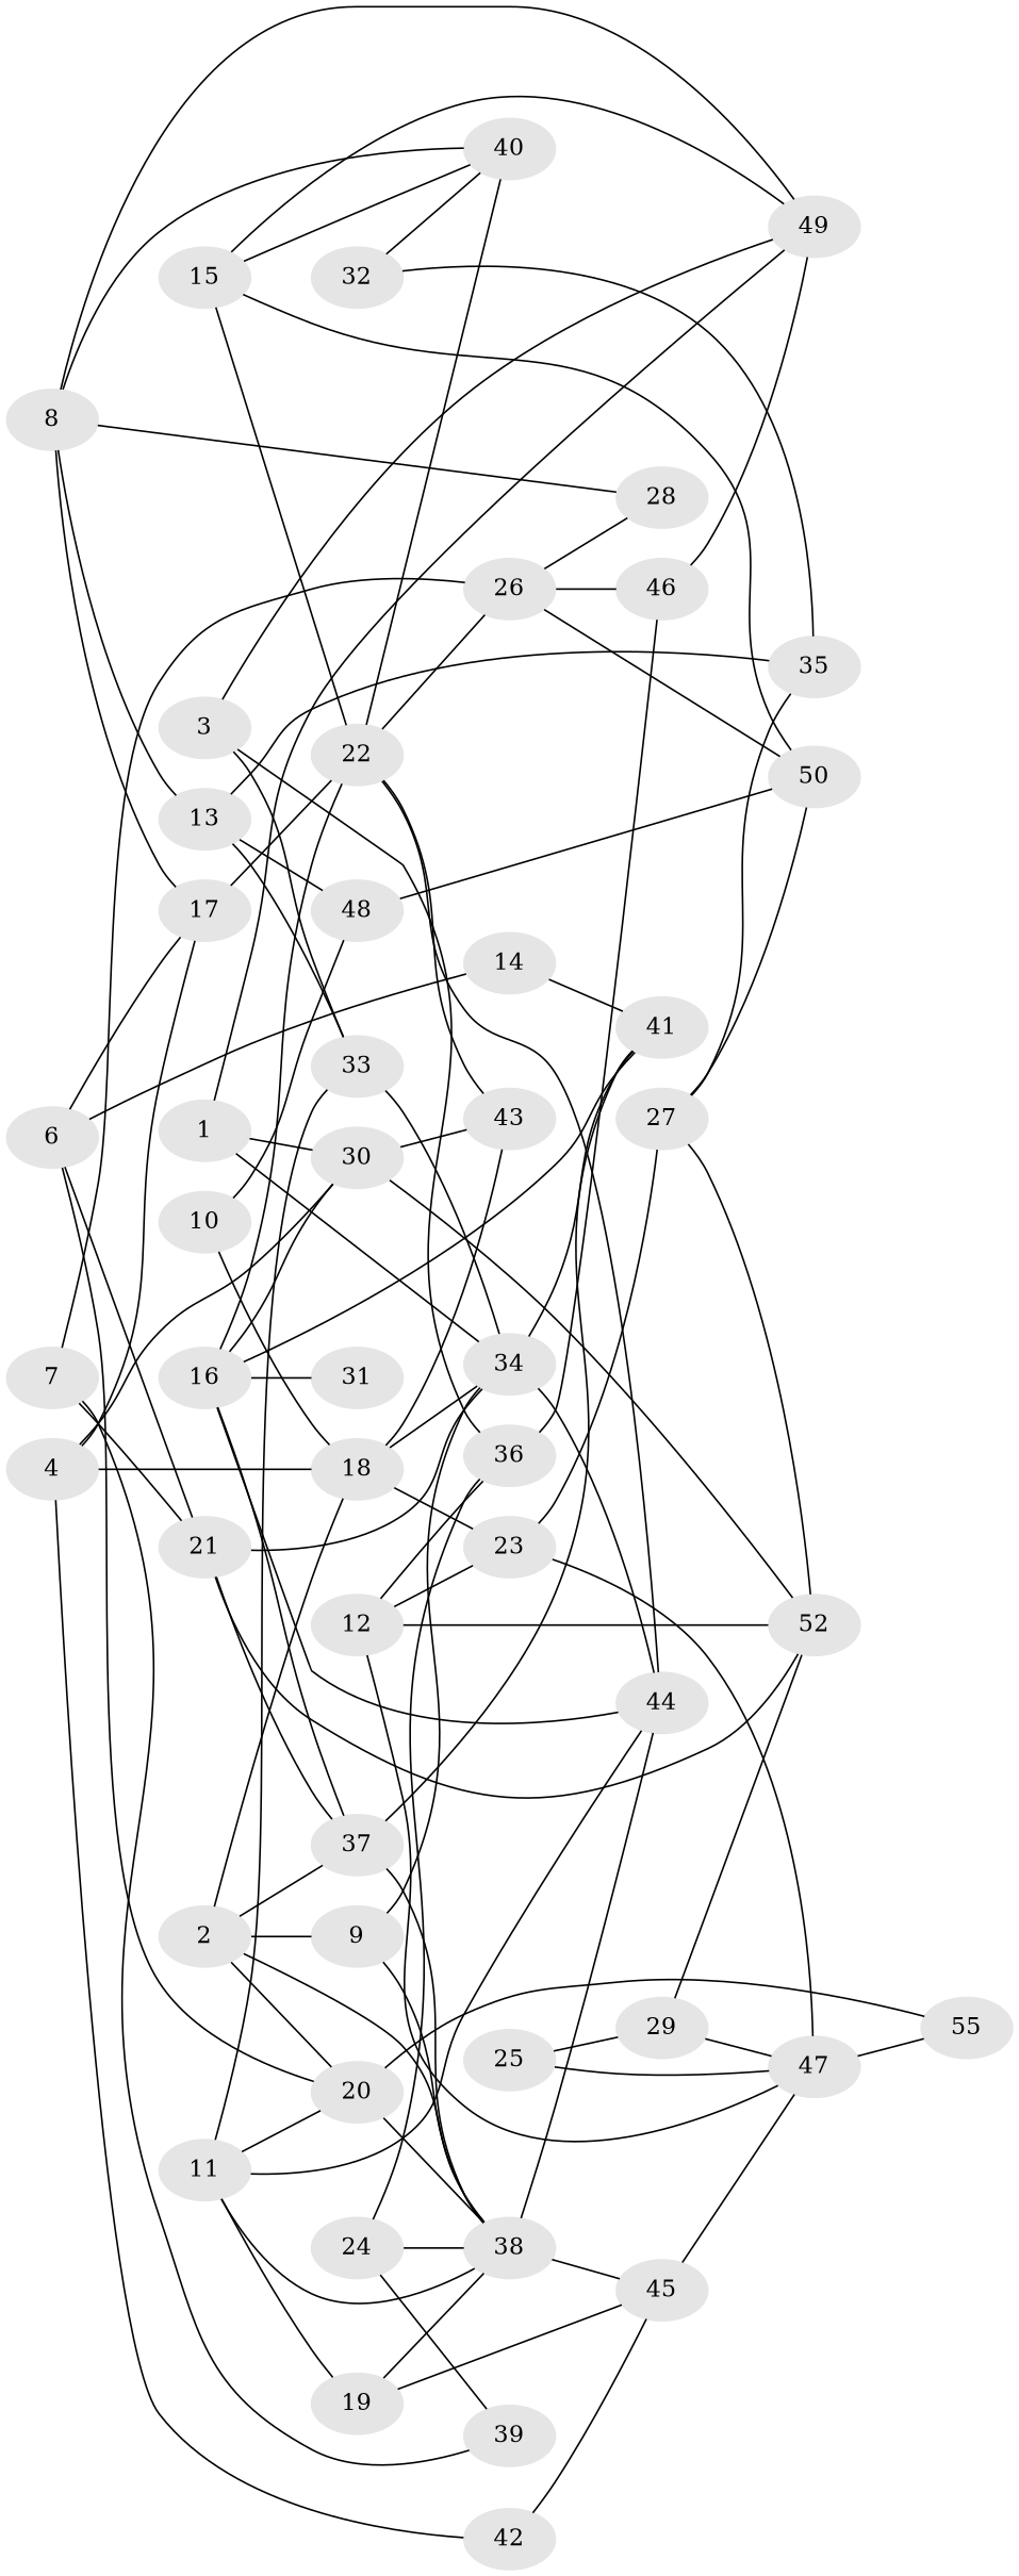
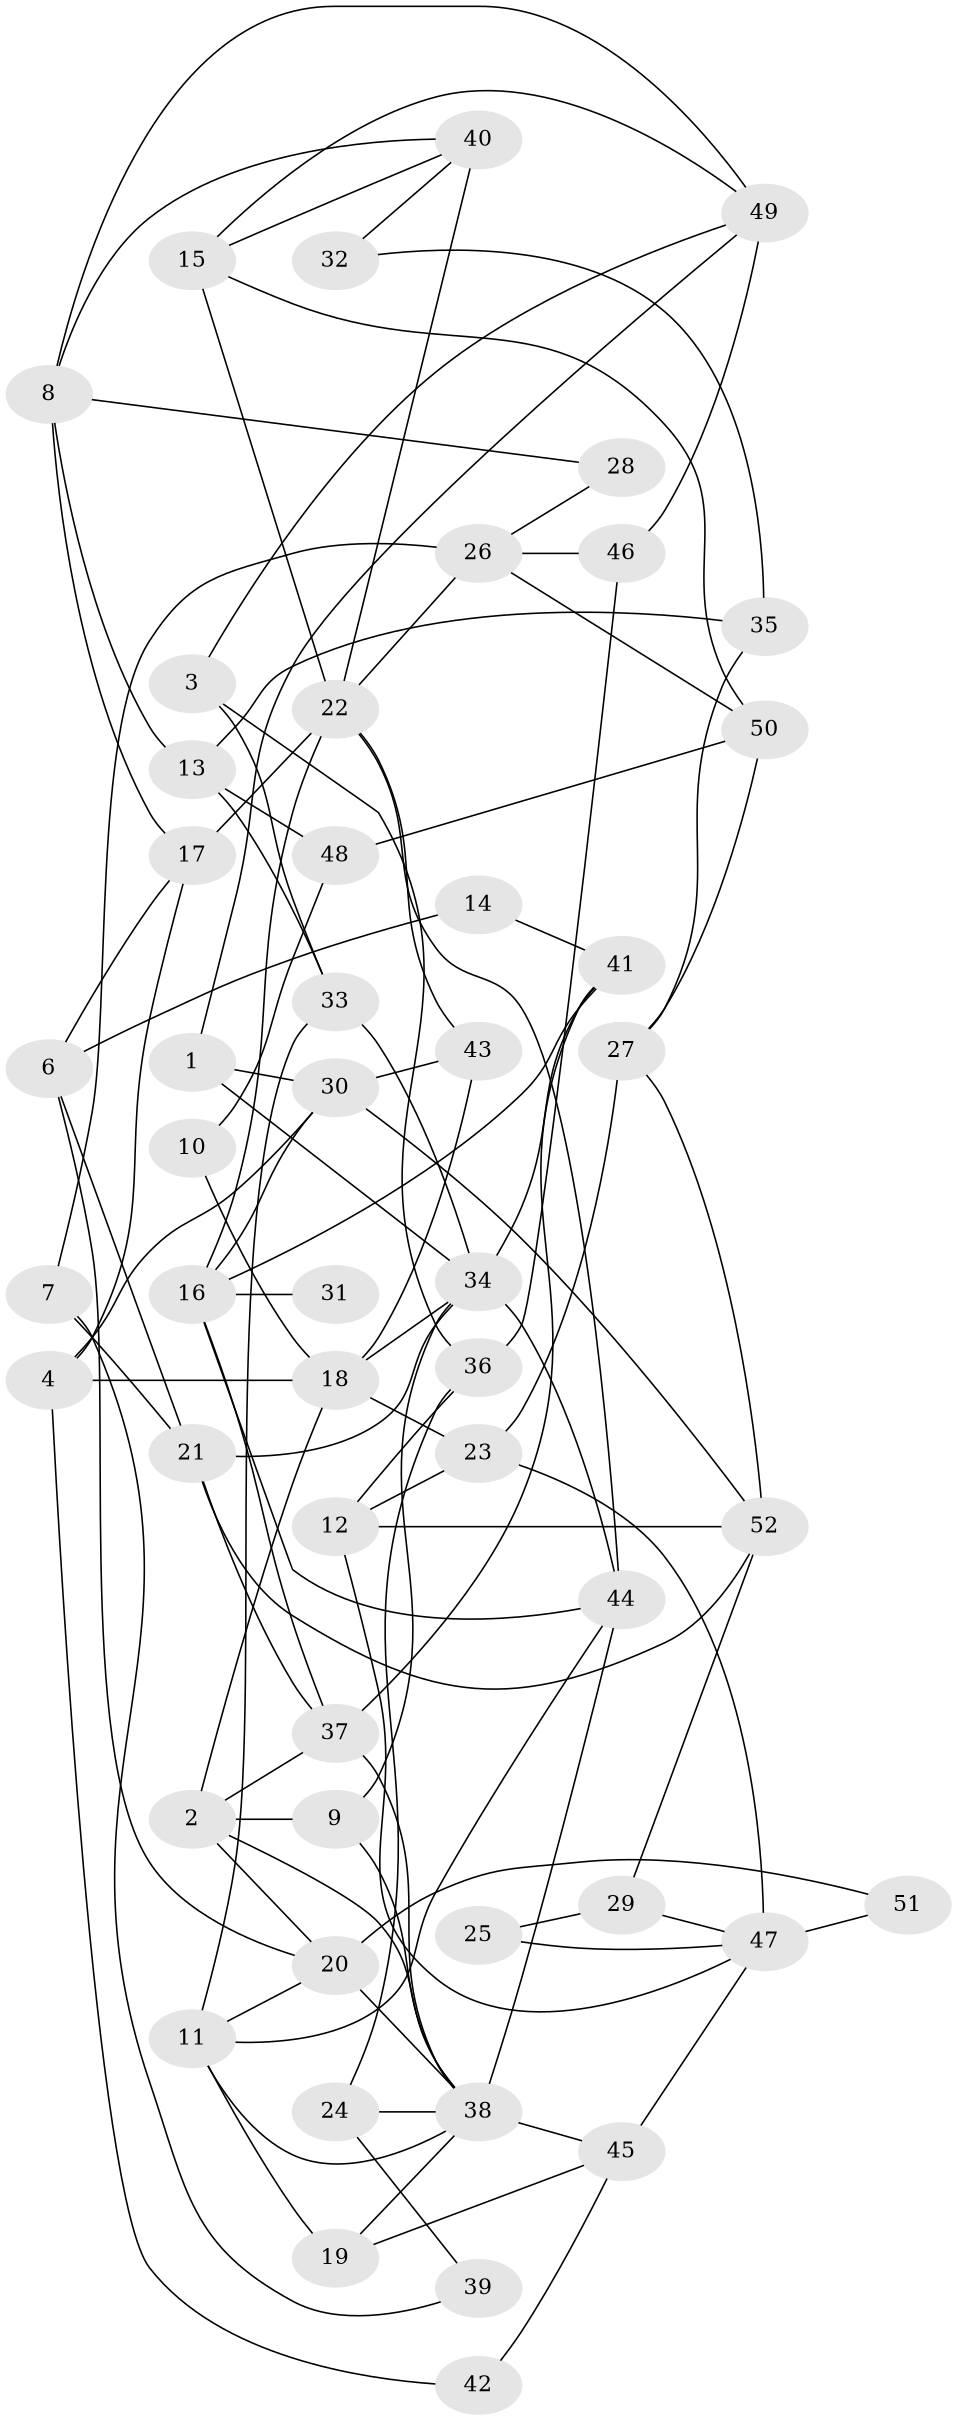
  graph {
    rankdir=LR
    node [color=gray90 style=filled]
    1
    30
    34
    49
    52
    43
    44
    41
    2
    9
    18
    20
    37
    38
    23
-   51 [label=55]
+   51
    45
    3
    33
    36
    46
    4
    17
    42
    22
    21
    26
    40
    6
    14
    7
    39
    28
    50
    8
    13
    48
    35
    10
    11
    19
    12
    47
    27
    15
    16
    31
    24
    25
    29
    32
    1 -- 30
    1 -- 34
    1 -- 49
    30 -- 52
    30 -- 43
    34 -- 44
    34 -- 41
    2 -- 9
    2 -- 18
    2 -- 20
    2 -- 37
    2 -- 38
    9 -- 34
    9 -- 38
    18 -- 34
    18 -- 43
    18 -- 23
    20 -- 38
    20 -- 51
    37 -- 41
    37 -- 38
    38 -- 44
    38 -- 45
    23 -- 47
    23 -- 27
    45 -- 47
    3 -- 49
    3 -- 33
    3 -- 36
    33 -- 34
    36 -- 46
    46 -- 49
    4 -- 30
    4 -- 18
    4 -- 17
    4 -- 42
    17 -- 22
    42 -- 45
    22 -- 43
    22 -- 44
    22 -- 26
    22 -- 40
    21 -- 34
    21 -- 52
    21 -- 37
    26 -- 46
    26 -- 28
    26 -- 50
    6 -- 20
    6 -- 17
    6 -- 21
    6 -- 14
    14 -- 41
    7 -- 21
    7 -- 26
    7 -- 39
    8 -- 49
    8 -- 17
    8 -- 40
    8 -- 28
    8 -- 13
    13 -- 33
    13 -- 48
    13 -- 35
    48 -- 50
    10 -- 18
    10 -- 48
    11 -- 44
    11 -- 20
    11 -- 38
    11 -- 33
    11 -- 19
    19 -- 38
    19 -- 45
    12 -- 52
    12 -- 23
    12 -- 36
    12 -- 47
    47 -- 51
    27 -- 52
    27 -- 50
    27 -- 35
    15 -- 49
    15 -- 22
    15 -- 40
    15 -- 50
    16 -- 30
    16 -- 44
    16 -- 41
    16 -- 37
    16 -- 22
    16 -- 31
    24 -- 38
    24 -- 36
    24 -- 39
    25 -- 47
    25 -- 29
    29 -- 52
    29 -- 47
    32 -- 40
    32 -- 35
  }
